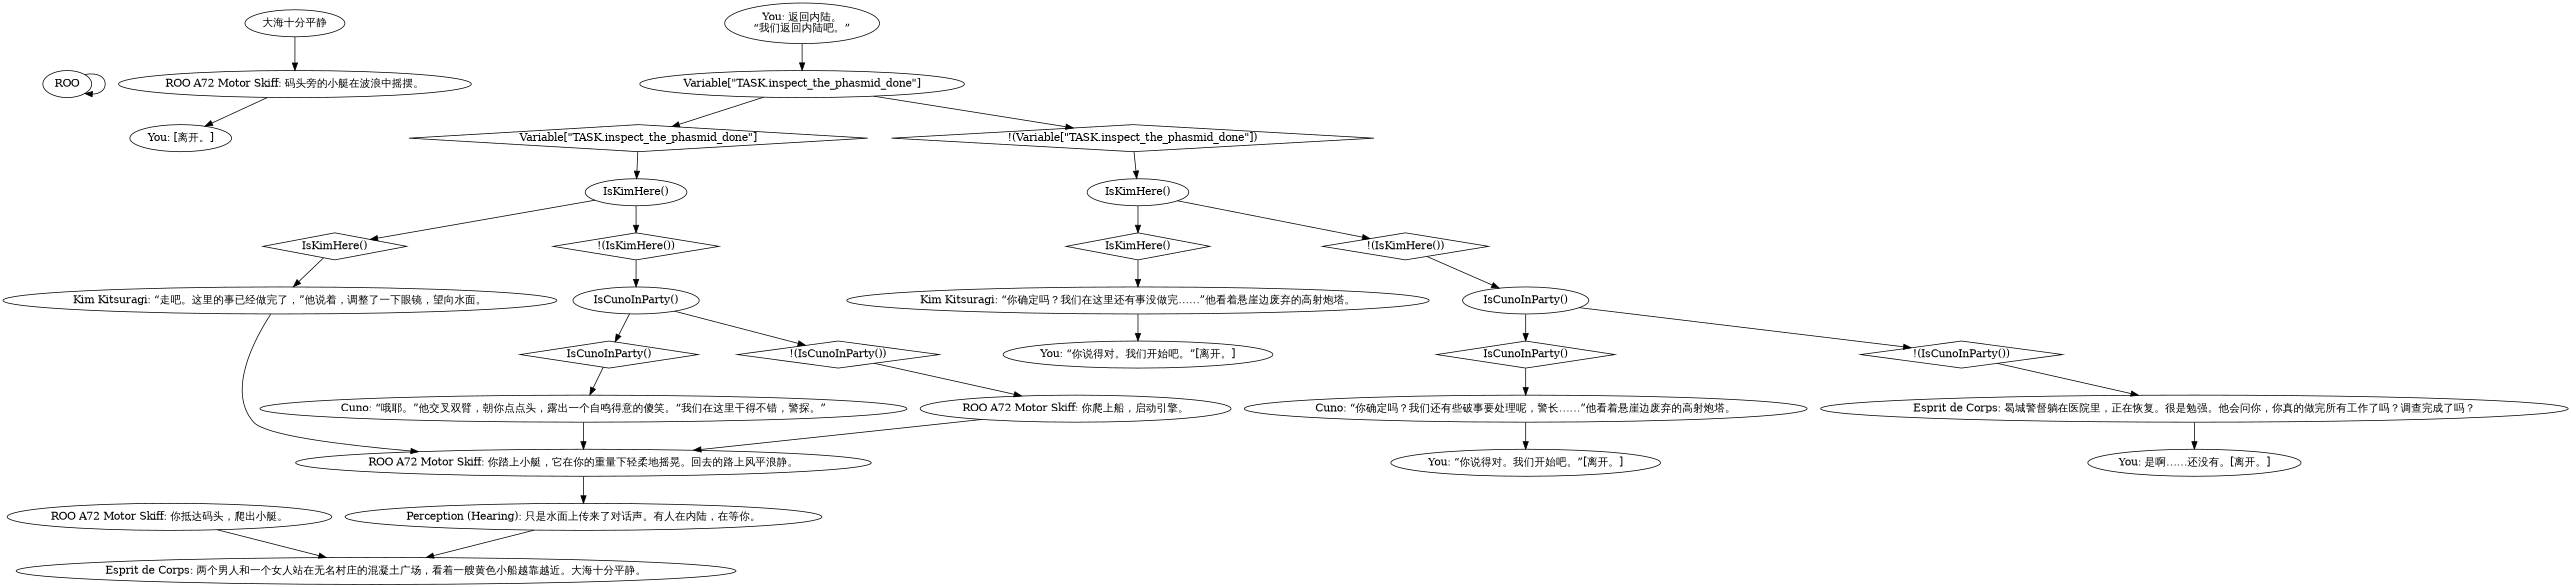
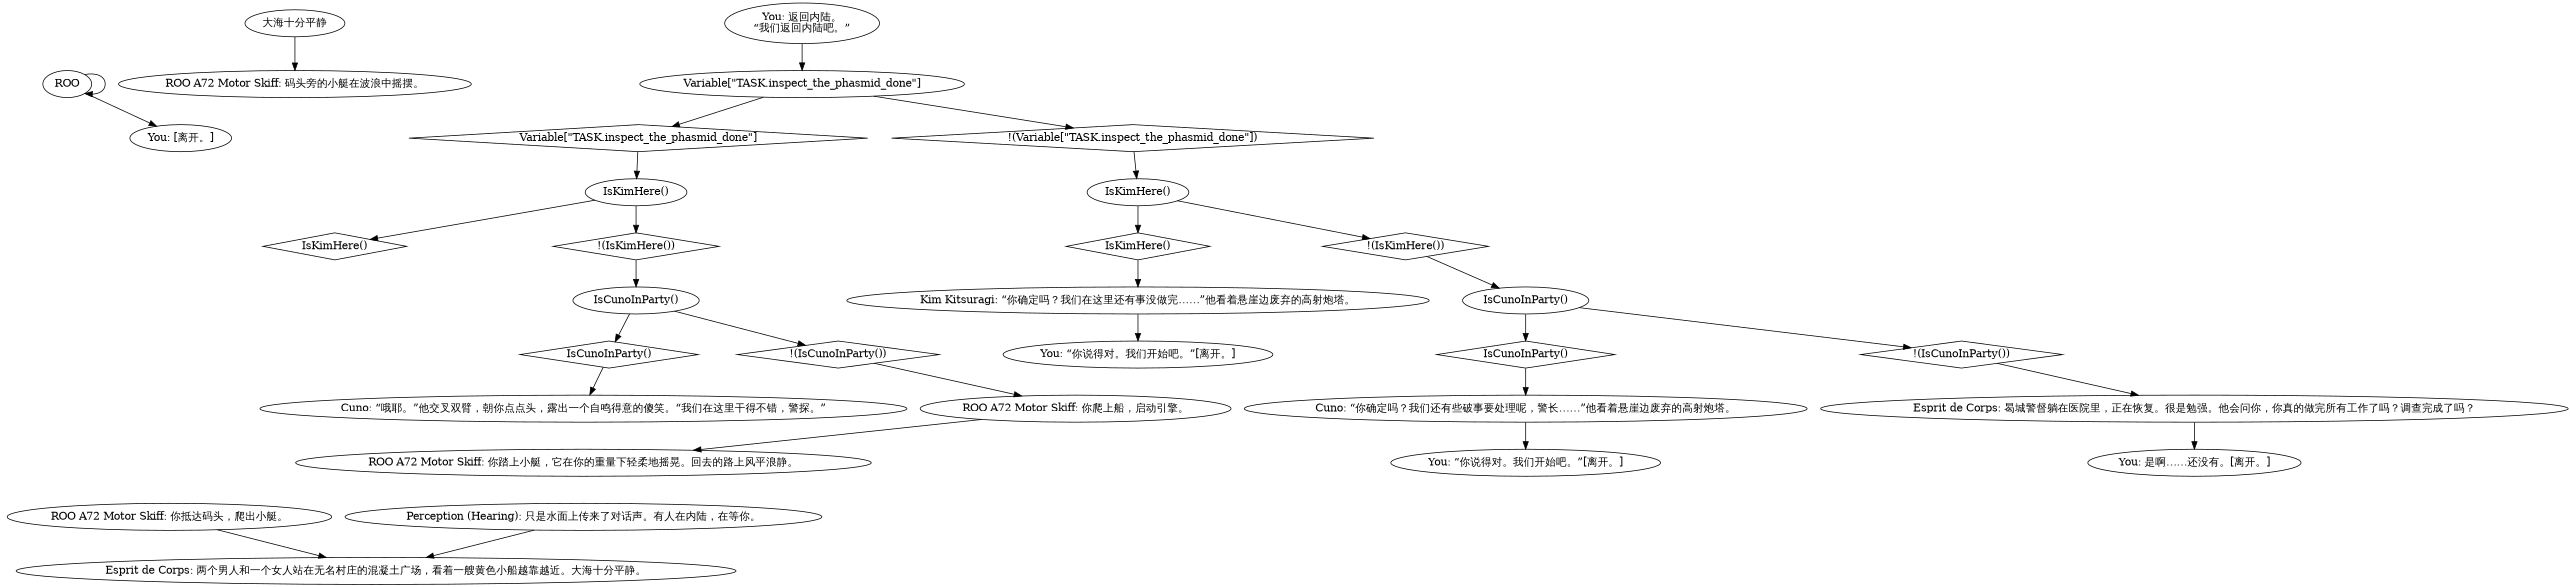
  digraph {
    n1 [label=ROO]
    n2 [label="大海十分平静"]
    n3 [label="ROO A72 Motor Skiff: 码头旁的小艇在波浪中摇摆。"]
    n4 [label="You: [离开。]"]
    n5 [label="You: “你说得对。我们开始吧。”[离开。]"]
    n6 [label="ROO A72 Motor Skiff: 你爬上船，启动引擎。"]
    n7 [label="ROO A72 Motor Skiff: 你踏上小艇，它在你的重量下轻柔地摇晃。回去的路上风平浪静。"]
    n8 [label="Perception (Hearing): 只是水面上传来了对话声。有人在内陆，在等你。"]
    n9 [label="Cuno: “你确定吗？我们还有些破事要处理呢，警长……”他看着悬崖边废弃的高射炮塔。"]
    n10 [label="IsCunoInParty()"]
    n11 [label="IsCunoInParty()" shape=diamond]
    n12 [label="!(IsCunoInParty())" shape=diamond]
    n13 [label="Esprit de Corps: 曷城警督躺在医院里，正在恢复。很是勉强。他会问你，你真的做完所有工作了吗？调查完成了吗？"]
    n14 [label="You: 是啊……还没有。[离开。]"]
    n15 [label="You: “你说得对。我们开始吧。”[离开。]"]
    n16 [label="You: 返回内陆。\n“我们返回内陆吧。”"]
    n17 [label="Variable[\"TASK.inspect_the_phasmid_done\"]"]
    n18 [label="Kim Kitsuragi: “你确定吗？我们在这里还有事没做完……”他看着悬崖边废弃的高射炮塔。"]
    n19 [label="Variable[\"TASK.inspect_the_phasmid_done\"]" shape=diamond]
    n20 [label="!(Variable[\"TASK.inspect_the_phasmid_done\"])" shape=diamond]
    n21 [label="Esprit de Corps: 两个男人和一个女人站在无名村庄的混凝土广场，看着一艘黄色小船越靠越近。大海十分平静。"]
-   n22 [label="Kim Kitsuragi: “走吧。这里的事已经做完了，”他说着，调整了一下眼镜，望向水面。"]
    n23 [label="IsKimHere()"]
    n24 [label="IsKimHere()" shape=diamond]
    n25 [label="!(IsKimHere())" shape=diamond]
    n26 [label="Cuno: “哦耶。”他交叉双臂，朝你点点头，露出一个自鸣得意的傻笑。“我们在这里干得不错，警探。”"]
    n27 [label="ROO A72 Motor Skiff: 你抵达码头，爬出小艇。"]
    n28 [label="IsKimHere()"]
    n29 [label="IsKimHere()" shape=diamond]
    n30 [label="!(IsKimHere())" shape=diamond]
    n31 [label="IsCunoInParty()"]
    n32 [label="IsCunoInParty()" shape=diamond]
    n33 [label="!(IsCunoInParty())" shape=diamond]
    n1 -> n1
    n2 -> n3
-   n3 -> n4
+   n1 -> n4
    n6 -> n7
-   n7 -> n8
    n8 -> n21
    n9 -> n5
    n10 -> n11
    n10 -> n12
    n11 -> n9
    n12 -> n13
    n13 -> n14
    n16 -> n17
    n17 -> n19
    n17 -> n20
    n18 -> n15
    n19 -> n28
    n20 -> n23
-   n22 -> n7
    n23 -> n24
    n23 -> n25
    n24 -> n18
    n25 -> n10
-   n26 -> n7
    n27 -> n21
    n28 -> n29
    n28 -> n30
-   n29 -> n22
    n30 -> n31
    n31 -> n32
    n31 -> n33
    n32 -> n26
    n33 -> n6
  }
